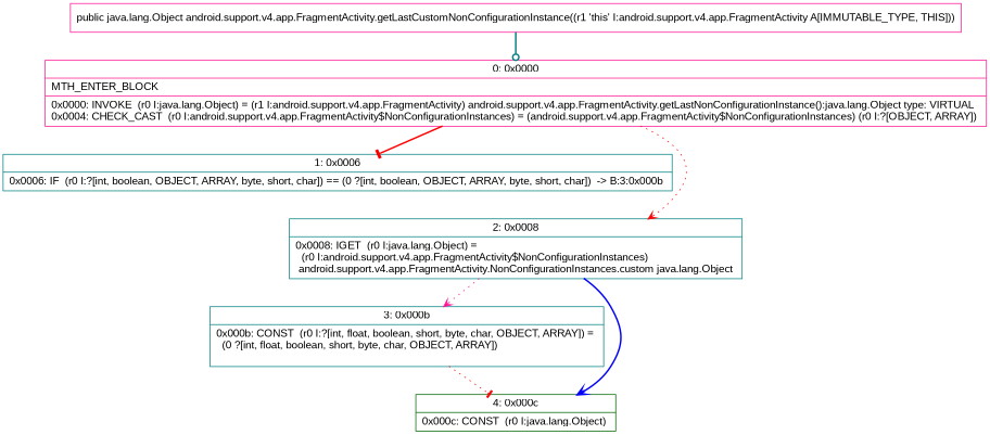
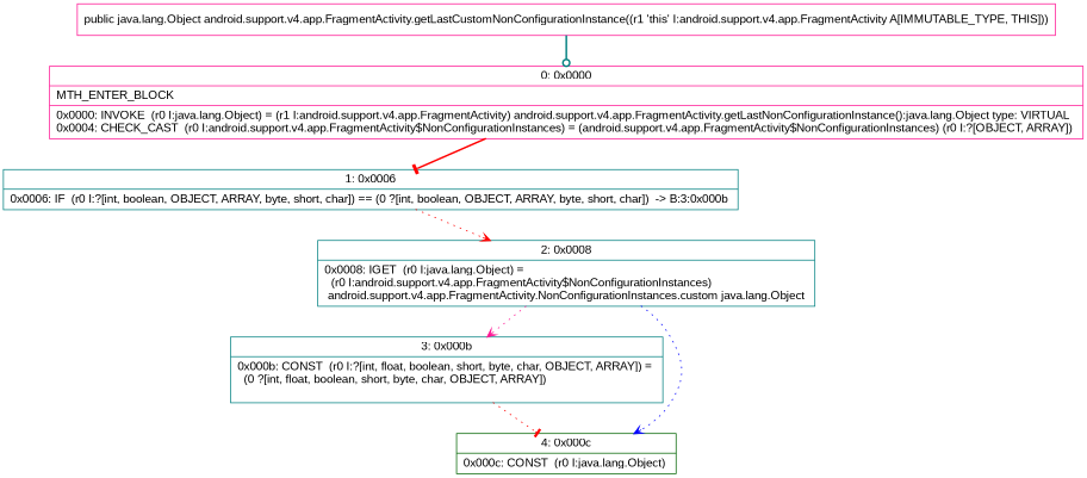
  digraph {
    fontname="Liberation Sans"
    node [color=teal fontname="Liberation Sans" shape=record]
    edge [arrowhead=vee color=red fontname="Liberation Sans" style=bold]
    n1 [color=deeppink label="{0\:\ 0x0000|MTH_ENTER_BLOCK\l|0x0000: INVOKE  (r0 I:java.lang.Object) = (r1 I:android.support.v4.app.FragmentActivity) android.support.v4.app.FragmentActivity.getLastNonConfigurationInstance():java.lang.Object type: VIRTUAL \l0x0004: CHECK_CAST  (r0 I:android.support.v4.app.FragmentActivity$NonConfigurationInstances) = (android.support.v4.app.FragmentActivity$NonConfigurationInstances) (r0 I:?[OBJECT, ARRAY]) \l}"]
    n2 [label="{1\:\ 0x0006|0x0006: IF  (r0 I:?[int, boolean, OBJECT, ARRAY, byte, short, char]) == (0 ?[int, boolean, OBJECT, ARRAY, byte, short, char])  \-\> B:3:0x000b \l}"]
    n3 [label="{2\:\ 0x0008|0x0008: IGET  (r0 I:java.lang.Object) = \l  (r0 I:android.support.v4.app.FragmentActivity$NonConfigurationInstances)\l android.support.v4.app.FragmentActivity.NonConfigurationInstances.custom java.lang.Object \l}"]
    n4 [label="{3\:\ 0x000b|0x000b: CONST  (r0 I:?[int, float, boolean, short, byte, char, OBJECT, ARRAY]) = \l  (0 ?[int, float, boolean, short, byte, char, OBJECT, ARRAY])\l \l}"]
    n5 [color=darkgreen label="{4\:\ 0x000c|0x000c: CONST  (r0 I:java.lang.Object) \l}"]
    n6 [color=deeppink label="{public java.lang.Object android.support.v4.app.FragmentActivity.getLastCustomNonConfigurationInstance((r1 'this' I:android.support.v4.app.FragmentActivity A[IMMUTABLE_TYPE, THIS])) }"]
    n1 -> n2 [arrowhead=tee]
-   n1 -> n3 [style=dotted]
+   n2 -> n3 [style=dotted]
    n3 -> n4 [color=deeppink style=dotted]
-   n3 -> n5 [color=blue]
+   n3 -> n5 [color=blue style=dotted]
    n4 -> n5 [arrowhead=tee style=dotted]
    n6 -> n1 [arrowhead=odot color=teal]
  }
